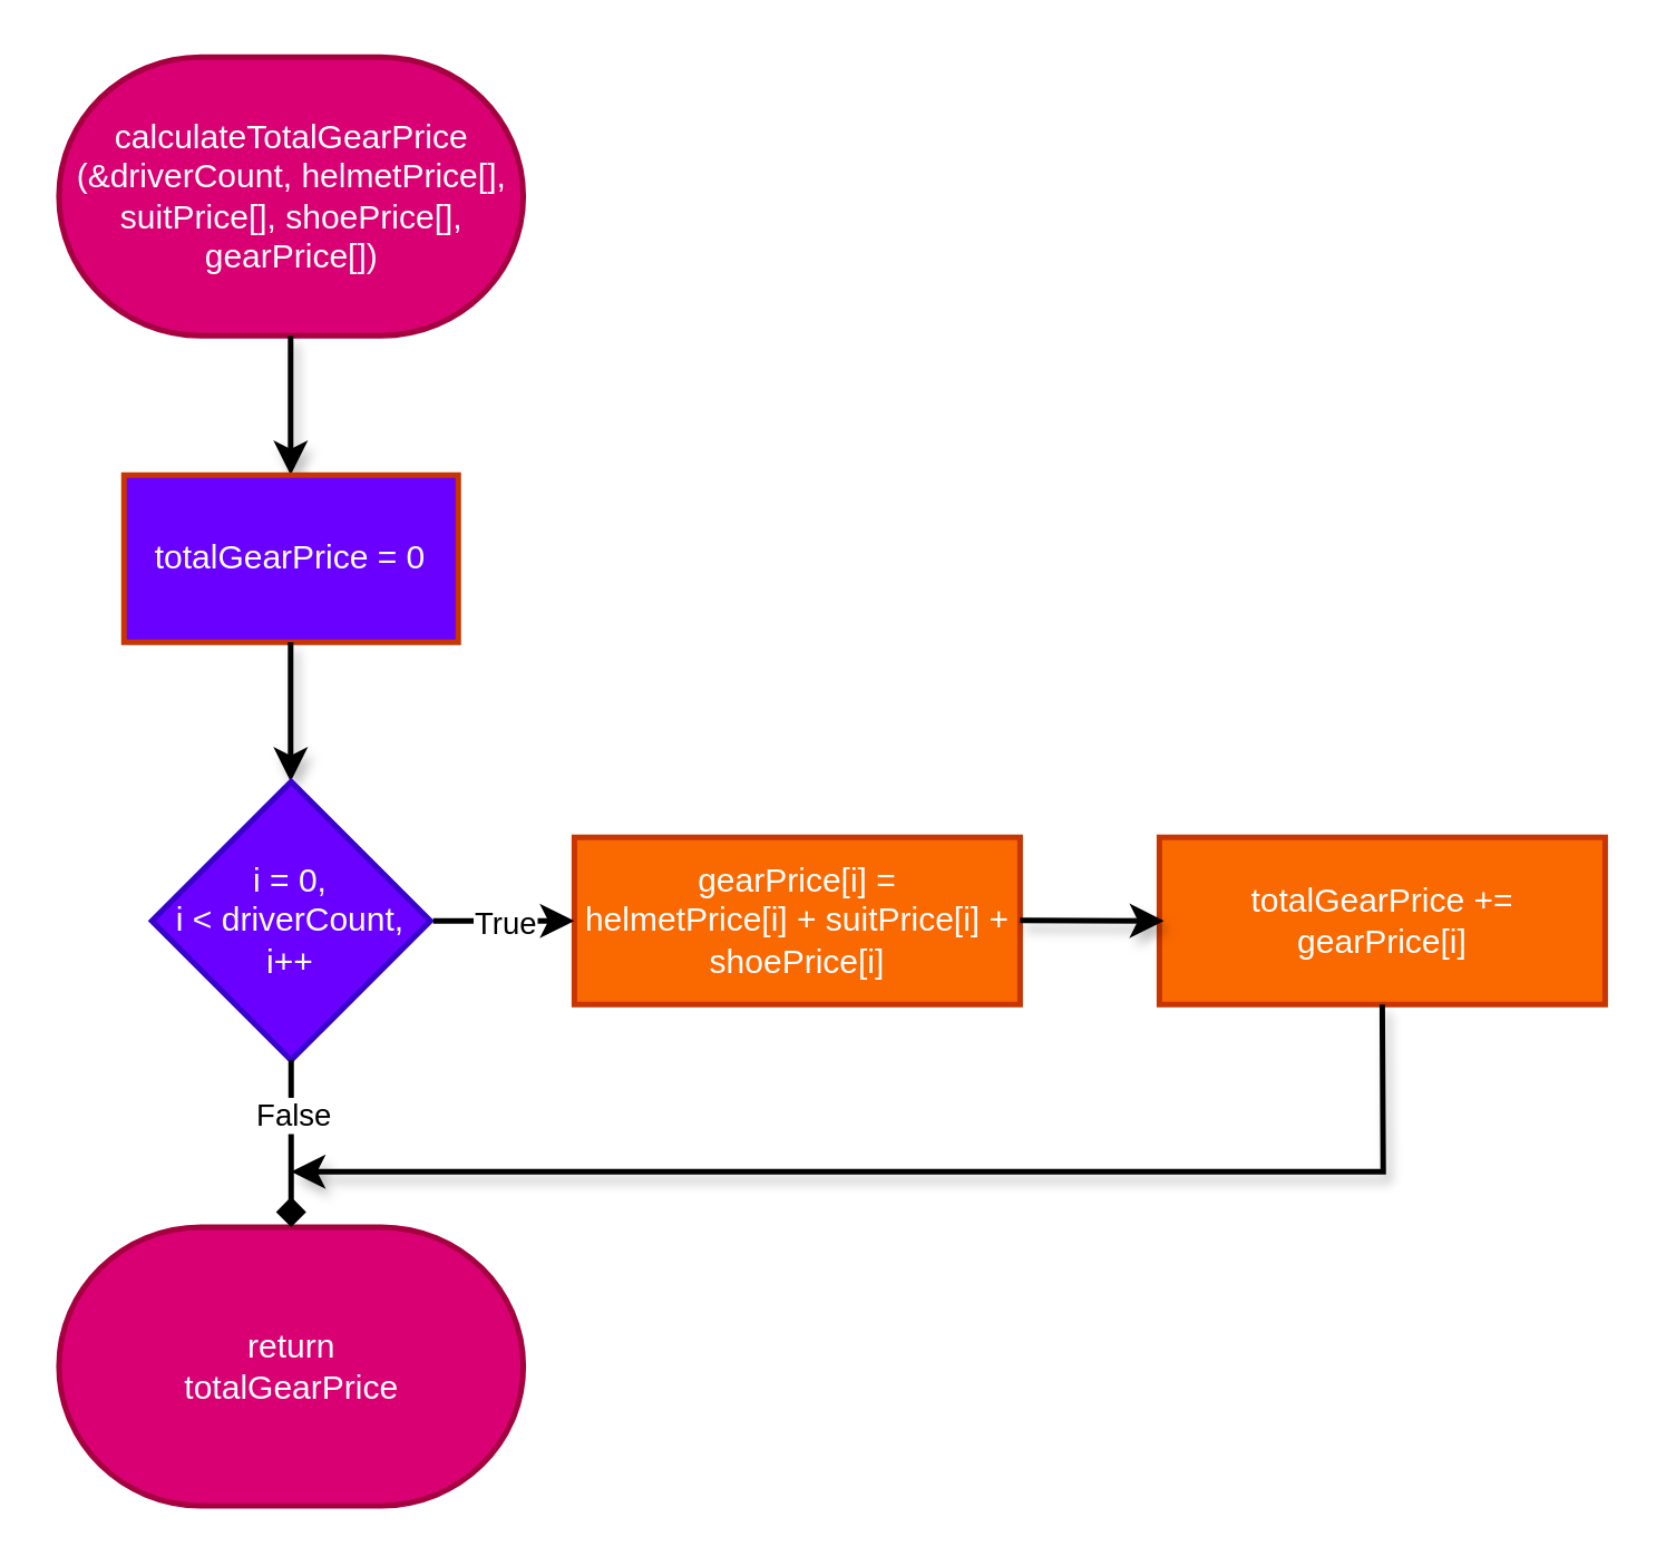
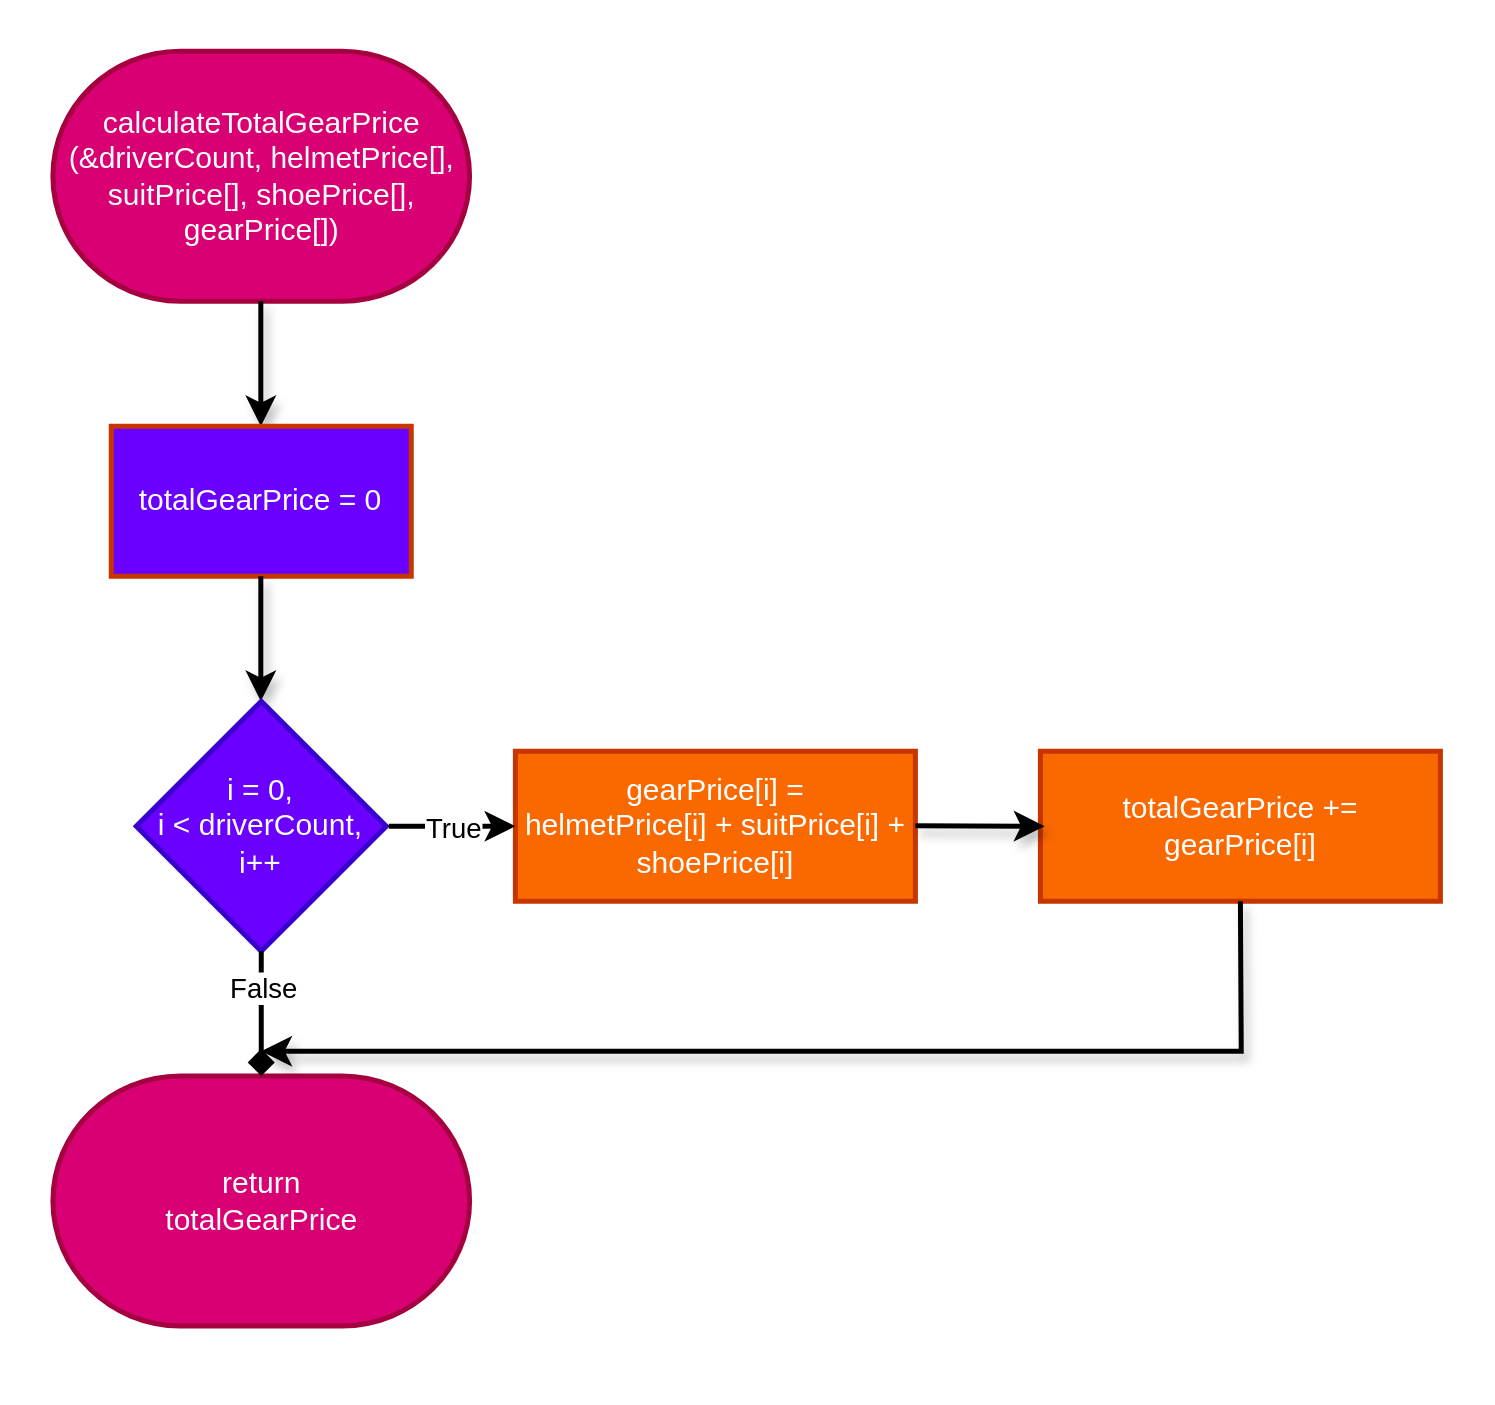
  <mxCell id="0" />
  <mxCell id="1" parent="0" />
  <mxCell id="2" value="calculateTotalGearPrice&lt;br&gt;(&amp;amp;driverCount, helmetPrice[], suitPrice[], shoePrice[], gearPrice[])" style="strokeWidth=2;html=1;shape=mxgraph.flowchart.terminator;whiteSpace=wrap;fillColor=#d80073;fontColor=#ffffff;strokeColor=#A50040;" parent="1" vertex="1"><mxGeometry x="20.66" y="20" width="166.67" height="100" as="geometry" /></mxCell>
  <mxCell id="3" value="" style="edgeStyle=none;html=1;strokeWidth=2;shadow=1;entryX=0.5;entryY=0;entryDx=0;entryDy=0;exitX=0.5;exitY=1;exitDx=0;exitDy=0;exitPerimeter=0;" parent="1" edge="1"><mxGeometry relative="1" as="geometry"><mxPoint x="103.83" y="120" as="sourcePoint" /><mxPoint x="103.83" y="170" as="targetPoint" /></mxGeometry></mxCell>
  <mxCell id="4" value="totalGearPrice = 0" style="whiteSpace=wrap;html=1;strokeWidth=2;fillColor=#6a00ff;fontColor=#FFFFFF;strokeColor=#C73500;" parent="1" vertex="1"><mxGeometry x="44" y="170" width="120" height="60" as="geometry" /></mxCell>
  <mxCell id="5" value="" style="edgeStyle=none;html=1;strokeWidth=2;shadow=1;entryX=0.5;entryY=0;entryDx=0;entryDy=0;exitX=0.5;exitY=1;exitDx=0;exitDy=0;exitPerimeter=0;" parent="1" edge="1"><mxGeometry relative="1" as="geometry"><mxPoint x="103.83" y="230" as="sourcePoint" /><mxPoint x="103.83" y="280" as="targetPoint" /></mxGeometry></mxCell>
  <mxCell id="6" value="i = 0,&lt;br&gt;i &amp;lt; driverCount,&lt;br&gt;i++" style="rhombus;whiteSpace=wrap;html=1;strokeWidth=2;fillColor=#6a00ff;fontColor=#ffffff;strokeColor=#3700CC;" parent="1" vertex="1"><mxGeometry x="54" y="280" width="100" height="100" as="geometry" /></mxCell>
  <mxCell id="7" value="gearPrice[i] =&lt;br&gt;helmetPrice[i] + suitPrice[i] + shoePrice[i]" style="whiteSpace=wrap;html=1;strokeWidth=2;fillColor=#fa6800;fontColor=#FFFFFF;strokeColor=#C73500;" parent="1" vertex="1"><mxGeometry x="205.66" y="300" width="160" height="60" as="geometry" /></mxCell>
  <mxCell id="8" value="totalGearPrice += gearPrice[i]" style="whiteSpace=wrap;html=1;strokeWidth=2;fillColor=#fa6800;fontColor=#FFFFFF;strokeColor=#C73500;" parent="1" vertex="1"><mxGeometry x="415.66" y="300" width="160" height="60" as="geometry" /></mxCell>
- <mxCell id="9" value="return&lt;br&gt;totalGearPrice" style="strokeWidth=2;html=1;shape=mxgraph.flowchart.terminator;whiteSpace=wrap;fillColor=#d80073;fontColor=#ffffff;strokeColor=#A50040;" parent="1" vertex="1"><mxGeometry x="20.67" y="439.86" width="166.67" height="100" as="geometry" /></mxCell>
+ <mxCell id="9" value="return&lt;br&gt;totalGearPrice" style="strokeWidth=2;html=1;shape=mxgraph.flowchart.terminator;whiteSpace=wrap;fillColor=#d80073;fontColor=#ffffff;strokeColor=#A50040;" parent="1" vertex="1"><mxGeometry x="20.67" y="429.86" width="166.67" height="100" as="geometry" /></mxCell>
  <mxCell id="10" value="" style="edgeStyle=none;html=1;strokeWidth=2;shadow=1;exitX=0.5;exitY=1;exitDx=0;exitDy=0;exitPerimeter=0;entryX=0;entryY=0.5;entryDx=0;entryDy=0;" parent="1" edge="1"><mxGeometry relative="1" as="geometry"><mxPoint x="365.66" y="329.76" as="sourcePoint" /><mxPoint x="417.32" y="330" as="targetPoint" /></mxGeometry></mxCell>
  <mxCell id="11" value="" style="edgeStyle=none;html=1;strokeWidth=2;shadow=1;exitX=0.5;exitY=1;exitDx=0;exitDy=0;rounded=0;curved=0;" parent="1" source="8" edge="1"><mxGeometry relative="1" as="geometry"><mxPoint x="524" y="355" as="sourcePoint" /><mxPoint x="104" y="420" as="targetPoint" /><Array as="points"><mxPoint x="496" y="420" /></Array></mxGeometry></mxCell>
  <mxCell id="12" value="" style="endArrow=classic;html=1;entryX=0;entryY=0.5;entryDx=0;entryDy=0;strokeWidth=2;" parent="1" target="7" edge="1"><mxGeometry relative="1" as="geometry"><mxPoint x="155" y="330" as="sourcePoint" /><mxPoint x="154" y="350" as="targetPoint" /></mxGeometry></mxCell>
  <mxCell id="13" value="True" style="edgeLabel;resizable=0;html=1;;align=center;verticalAlign=middle;" parent="12" connectable="0" vertex="1"><mxGeometry relative="1" as="geometry" /></mxCell>
  <mxCell id="14" value="" style="endArrow=diamond;html=1;exitX=0.5;exitY=1;exitDx=0;exitDy=0;entryX=0.5;entryY=0;entryDx=0;entryDy=0;entryPerimeter=0;strokeWidth=2;" parent="1" source="6" target="9" edge="1"><mxGeometry relative="1" as="geometry"><mxPoint x="94" y="360" as="sourcePoint" /><mxPoint x="194" y="360" as="targetPoint" /></mxGeometry></mxCell>
  <mxCell id="15" value="False" style="edgeLabel;resizable=0;html=1;;align=center;verticalAlign=middle;" parent="14" connectable="0" vertex="1"><mxGeometry relative="1" as="geometry"><mxPoint y="-10" as="offset" /></mxGeometry></mxCell>
